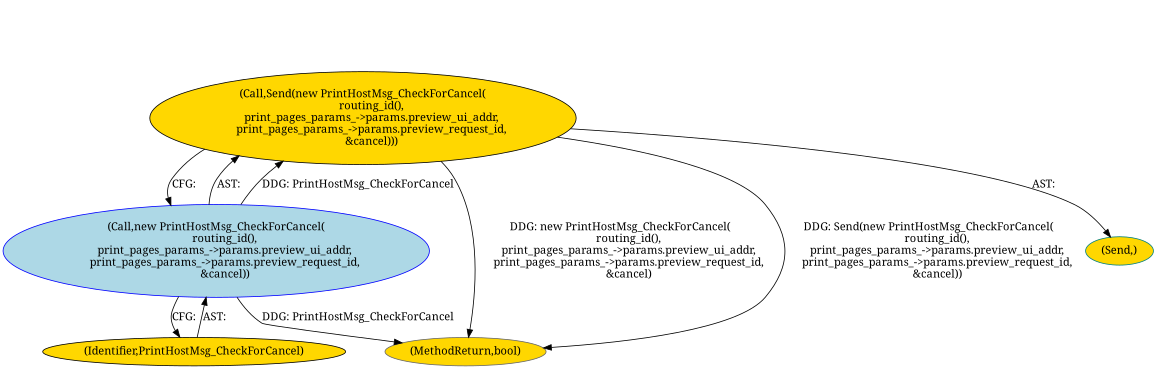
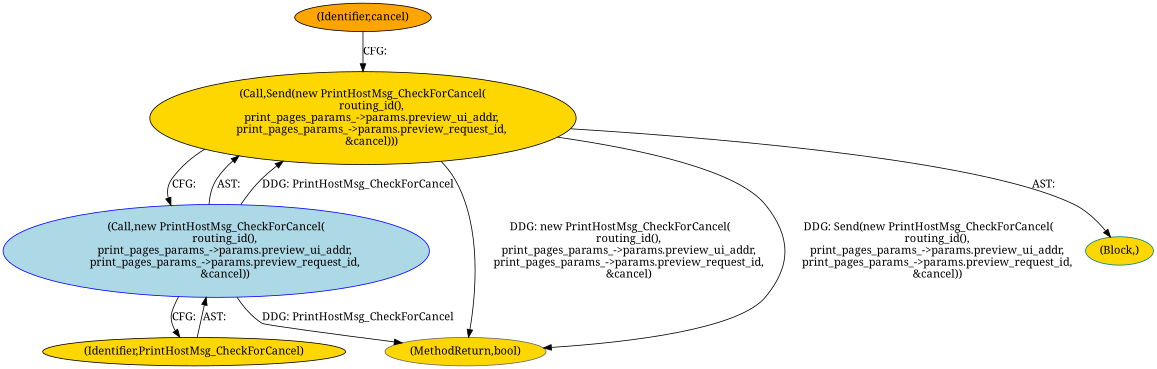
  digraph {
    fontname="Noto Serif"
    node [color=black fillcolor=gold fontname="Noto Serif" style=filled]
    edge [fontname="Noto Serif"]
    n1 [label="(Call,Send(new PrintHostMsg_CheckForCancel(\n      routing_id(),\n      print_pages_params_->params.preview_ui_addr,\n      print_pages_params_->params.preview_request_id,\n      &cancel)))"]
    n2 [color=blue fillcolor=lightblue label="(Call,new PrintHostMsg_CheckForCancel(\n      routing_id(),\n      print_pages_params_->params.preview_ui_addr,\n      print_pages_params_->params.preview_request_id,\n      &cancel))"]
    n3 [color=gray40 label="(MethodReturn,bool)"]
-   n4 [color=teal label="(Send,)"]
+   n4 [color=teal label="(Block,)"]
    n5 [label="(Identifier,PrintHostMsg_CheckForCancel)"]
+   n6 [fillcolor=orange label="(Identifier,cancel)"]
    n1 -> n2 [label="CFG: "]
    n1 -> n3 [label="DDG: new PrintHostMsg_CheckForCancel(\n      routing_id(),\n      print_pages_params_->params.preview_ui_addr,\n      print_pages_params_->params.preview_request_id,\n      &cancel)"]
    n1 -> n3 [label="DDG: Send(new PrintHostMsg_CheckForCancel(\n      routing_id(),\n      print_pages_params_->params.preview_ui_addr,\n      print_pages_params_->params.preview_request_id,\n      &cancel))"]
    n1 -> n4 [label="AST: "]
    n2 -> n1 [label="AST: "]
    n2 -> n1 [label="DDG: PrintHostMsg_CheckForCancel"]
    n2 -> n3 [label="DDG: PrintHostMsg_CheckForCancel"]
    n2 -> n5 [label="CFG: "]
    n5 -> n2 [label="AST: "]
+   n6 -> n1 [label="CFG: "]
  }
